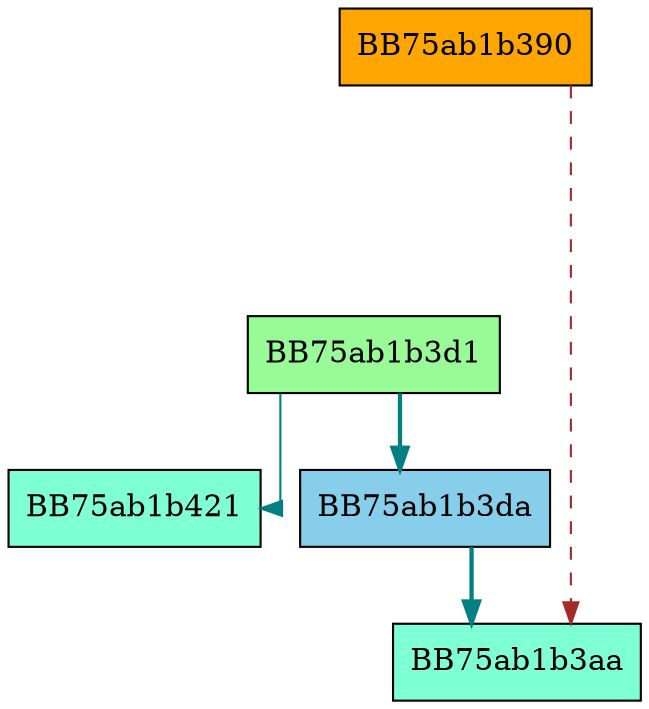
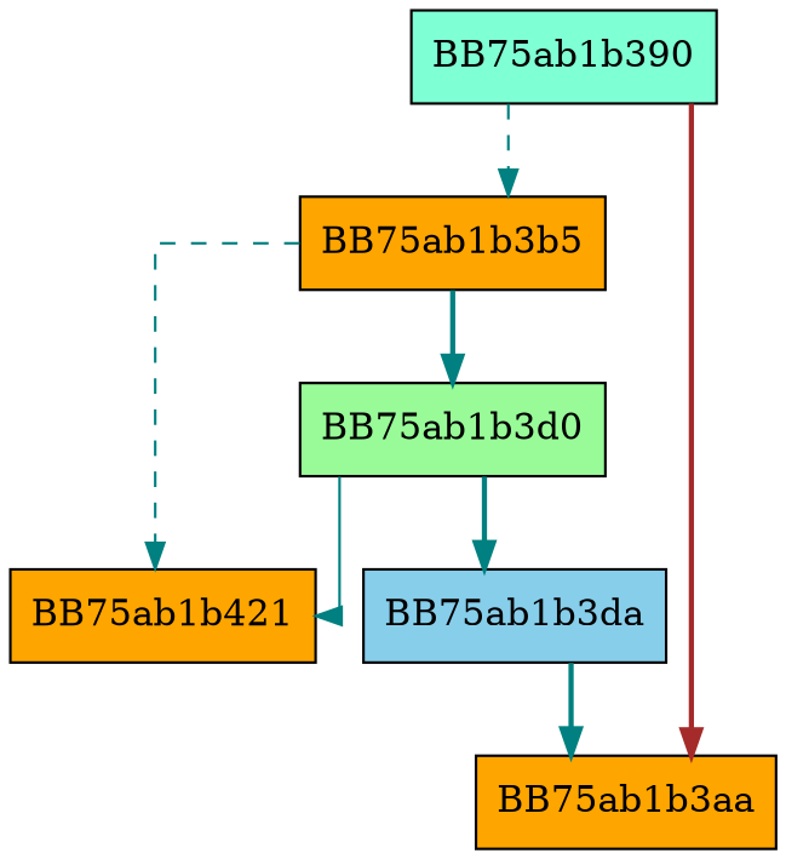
  digraph {
    splines=ortho
    node [fillcolor=orange shape=box style=filled]
    edge [color=teal style=bold]
-   BB75ab1b390
-   BB75ab1b3aa [fillcolor=aquamarine]
-   BB75ab1b421 [fillcolor=aquamarine]
-   BB75ab1b3d0 [fillcolor=palegreen label=BB75ab1b3d1]
+   BB75ab1b3b5
+   BB75ab1b390 [fillcolor=aquamarine]
+   BB75ab1b3aa
+   BB75ab1b421
+   BB75ab1b3d0 [fillcolor=palegreen]
    BB75ab1b3da [fillcolor=skyblue]
-   BB75ab1b390 -> BB75ab1b3aa [color=brown style=dashed]
+   BB75ab1b3b5 -> BB75ab1b421 [style=dashed]
+   BB75ab1b3b5 -> BB75ab1b3d0
+   BB75ab1b390 -> BB75ab1b3b5 [style=dashed]
+   BB75ab1b390 -> BB75ab1b3aa [color=brown]
    BB75ab1b3d0 -> BB75ab1b421 [style=solid]
    BB75ab1b3d0 -> BB75ab1b3da
    BB75ab1b3da -> BB75ab1b3aa
  }
